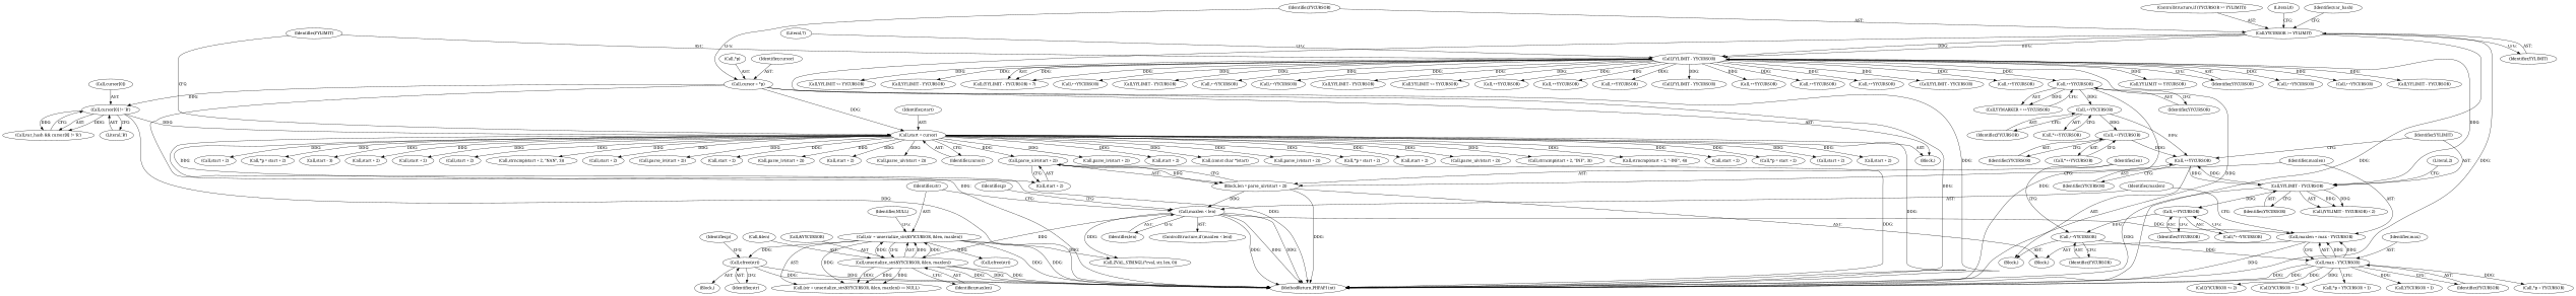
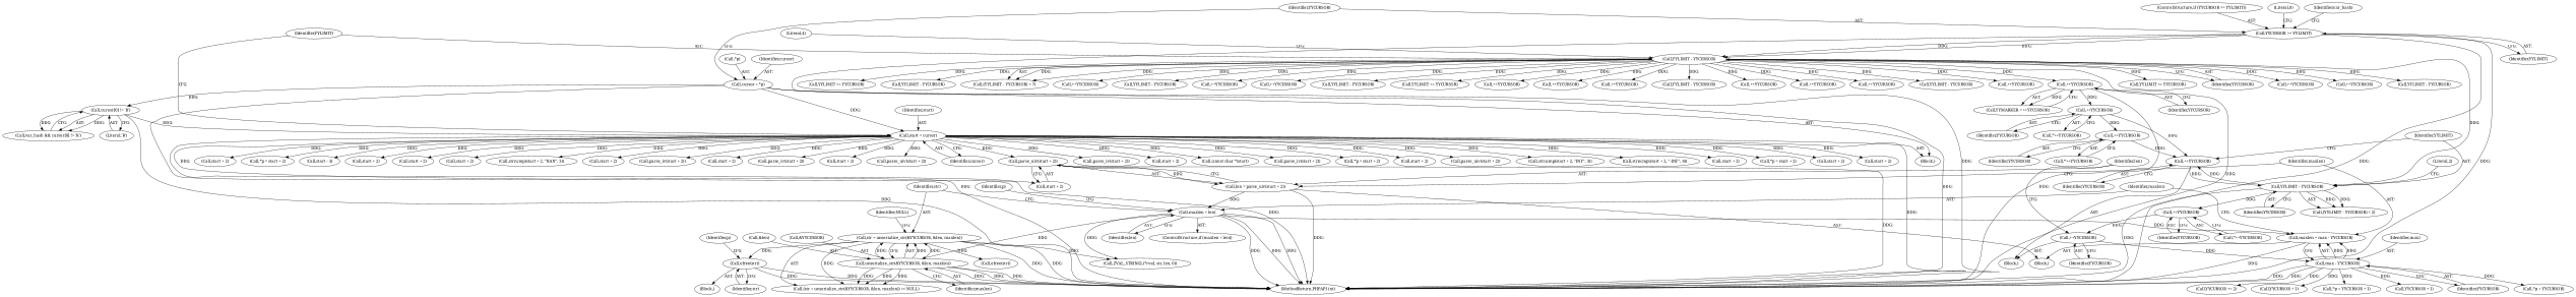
  digraph {
    fontname="Noto Serif"
    node [fontname="Noto Serif"]
    edge [fontname="Noto Serif"]
    n1 [label="(Call,efree(str))"]
    n2 [label="(Block,)"]
    n3 [label="(MethodReturn,PHPAPI int)"]
    n4 [label="(Identifier,str)"]
    n5 [label="(Call,str = unserialize_str(&YYCURSOR, &len, maxlen))"]
    n6 [label="(Call,unserialize_str(&YYCURSOR, &len, maxlen))"]
    n7 [label="(Call,efree(str))"]
    n8 [label="(Call,(str = unserialize_str(&YYCURSOR, &len, maxlen)) == NULL)"]
    n9 [label="(Call,ZVAL_STRINGL(*rval, str, len, 0))"]
    n10 [label="(Identifier,maxlen)"]
    n11 [label="(Call,maxlen < len)"]
    n12 [label="(ControlStructure,if (maxlen < len))"]
    n13 [label="(Identifier,len)"]
    n14 [label="(Call,maxlen = max - YYCURSOR)"]
    n15 [label="(Call,max - YYCURSOR)"]
    n16 [label="(Block,)"]
    n17 [label="(Call,*p = YYCURSOR)"]
    n18 [label="(Call,YYCURSOR += 2)"]
    n19 [label="(Call,YYCURSOR + 1)"]
    n20 [label="(Call,*p = YYCURSOR + 1)"]
    n21 [label="(Call,YYCURSOR + 1)"]
    n22 [label="(Identifier,YYCURSOR)"]
    n23 [label="(Call,++YYCURSOR)"]
    n24 [label="(Identifier,YYCURSOR)"]
    n25 [label="(Block,)"]
    n26 [label="(Call,++YYCURSOR)"]
    n27 [label="(Identifier,YYCURSOR)"]
    n28 [label="(Call,*++YYCURSOR)"]
    n29 [label="(Call,YYLIMIT - YYCURSOR)"]
    n30 [label="(Call,++YYCURSOR)"]
    n31 [label="(Call,(YYLIMIT - YYCURSOR) < 2)"]
    n32 [label="(Identifier,YYCURSOR)"]
    n33 [label="(Identifier,YYCURSOR)"]
    n34 [label="(Call,YYLIMIT - YYCURSOR)"]
    n35 [label="(Call,++YYCURSOR)"]
    n36 [label="(Identifier,YYCURSOR)"]
    n37 [label="(Call,++YYCURSOR)"]
    n38 [label="(Call,YYLIMIT - YYCURSOR)"]
    n39 [label="(Call,YYLIMIT <= YYCURSOR)"]
    n40 [label="(Call,++YYCURSOR)"]
    n41 [label="(Call,++YYCURSOR)"]
    n42 [label="(Call,++YYCURSOR)"]
    n43 [label="(Call,YYLIMIT - YYCURSOR)"]
    n44 [label="(Call,++YYCURSOR)"]
    n45 [label="(Call,++YYCURSOR)"]
    n46 [label="(Call,++YYCURSOR)"]
    n47 [label="(Call,YYLIMIT - YYCURSOR)"]
    n48 [label="(Call,++YYCURSOR)"]
    n49 [label="(Call,YYLIMIT <= YYCURSOR)"]
    n50 [label="(Call,++YYCURSOR)"]
    n51 [label="(Call,++YYCURSOR)"]
    n52 [label="(Call,YYLIMIT - YYCURSOR)"]
    n53 [label="(Call,YYLIMIT <= YYCURSOR)"]
    n54 [label="(Call,YYLIMIT - YYCURSOR)"]
    n55 [label="(Call,(YYLIMIT - YYCURSOR) < 7)"]
    n56 [label="(Call,++YYCURSOR)"]
    n57 [label="(Call,YYLIMIT - YYCURSOR)"]
    n58 [label="(Call,++YYCURSOR)"]
    n59 [label="(Call,++YYCURSOR)"]
    n60 [label="(Identifier,YYCURSOR)"]
    n61 [label="(Call,YYMARKER = ++YYCURSOR)"]
    n62 [label="(Call,YYCURSOR >= YYLIMIT)"]
    n63 [label="(Identifier,YYLIMIT)"]
    n64 [label="(ControlStructure,if (YYCURSOR >= YYLIMIT))"]
    n65 [label="(Call,++YYCURSOR)"]
    n66 [label="(Call,*++YYCURSOR)"]
    n67 [label="(Identifier,YYCURSOR)"]
    n68 [label="(Call,*++YYCURSOR)"]
    n69 [label="(Identifier,YYCURSOR)"]
-   n70 [label="(Block,len = parse_uiv(start + 2))"]
+   n70 [label="(Call,len = parse_uiv(start + 2))"]
    n71 [label="(Call,parse_uiv(start + 2))"]
    n72 [label="(Call,start + 2)"]
    n73 [label="(Call,start = cursor)"]
    n74 [label="(Call,parse_uiv(start + 2))"]
    n75 [label="(Call,parse_iv(start + 2))"]
    n76 [label="(Call,start + 2)"]
    n77 [label="(Call,(const char *)start)"]
    n78 [label="(Call,parse_iv(start + 2))"]
    n79 [label="(Call,*p = start + 2)"]
    n80 [label="(Call,start + 2)"]
    n81 [label="(Call,parse_uiv(start + 2))"]
    n82 [label="(Call,strncmp(start + 2, \"INF\", 3))"]
    n83 [label="(Call,strncmp(start + 2, \"-INF\", 4))"]
    n84 [label="(Call,start + 2)"]
    n85 [label="(Call,*p = start + 2)"]
    n86 [label="(Call,start + 2)"]
    n87 [label="(Call,start + 2)"]
    n88 [label="(Identifier,cursor)"]
    n89 [label="(Call,start + 2)"]
    n90 [label="(Call,*p = start + 2)"]
    n91 [label="(Call,start - 3)"]
    n92 [label="(Call,start + 2)"]
    n93 [label="(Call,start + 2)"]
    n94 [label="(Call,start + 2)"]
    n95 [label="(Call,strncmp(start + 2, \"NAN\", 3))"]
    n96 [label="(Call,start + 2)"]
    n97 [label="(Call,parse_iv(start + 2))"]
    n98 [label="(Call,start + 2)"]
    n99 [label="(Call,parse_iv(start + 2))"]
    n100 [label="(Call,start + 2)"]
    n101 [label="(Block,)"]
    n102 [label="(Call,cursor[0] != 'R')"]
    n103 [label="(Literal,'R')"]
    n104 [label="(Call,var_hash && cursor[0] != 'R')"]
    n105 [label="(Call,cursor = *p)"]
    n106 [label="(Call,*p)"]
    n107 [label="(Identifier,cursor)"]
    n108 [label="(Literal,0)"]
    n109 [label="(Call,&YYCURSOR)"]
    n110 [label="(Literal,2)"]
    n111 [label="(Identifier,YYLIMIT)"]
    n112 [label="(Identifier,p)"]
    n113 [label="(Identifier,max)"]
    n114 [label="(Identifier,start)"]
    n115 [label="(Identifier,p)"]
-   n116 [label="(Call,cursor[0])"]
    n117 [label="(Identifier,YYLIMIT)"]
-   n118 [label="(Literal,7)"]
+   n118 [label="(Literal,4)"]
    n119 [label="(Identifier,maxlen)"]
    n120 [label="(Identifier,maxlen)"]
    n121 [label="(Call,&len)"]
    n122 [label="(Identifier,NULL)"]
    n123 [label="(Identifier,var_hash)"]
    n124 [label="(Identifier,YYCURSOR)"]
    n125 [label="(Identifier,len)"]
    n126 [label="(Identifier,str)"]
    n1 -> n2 [label="AST: "]
    n1 -> n3 [label="DDG: "]
    n1 -> n3 [label="DDG: "]
    n1 -> n4 [label="CFG: "]
    n4 -> n1 [label="AST: "]
    n5 -> n1 [label="DDG: "]
    n5 -> n3 [label="DDG: "]
    n5 -> n3 [label="DDG: "]
    n5 -> n6 [label="CFG: "]
    n5 -> n7 [label="DDG: "]
    n5 -> n8 [label="AST: "]
    n5 -> n8 [label="DDG: "]
    n5 -> n9 [label="DDG: "]
    n6 -> n3 [label="DDG: "]
    n6 -> n3 [label="DDG: "]
    n6 -> n3 [label="DDG: "]
    n6 -> n5 [label="AST: "]
    n6 -> n5 [label="DDG: "]
    n6 -> n5 [label="DDG: "]
    n6 -> n5 [label="DDG: "]
    n6 -> n8 [label="DDG: "]
    n6 -> n8 [label="DDG: "]
    n6 -> n8 [label="DDG: "]
    n6 -> n10 [label="CFG: "]
    n10 -> n6 [label="AST: "]
    n11 -> n3 [label="DDG: "]
    n11 -> n3 [label="DDG: "]
    n11 -> n3 [label="DDG: "]
    n11 -> n6 [label="DDG: "]
    n11 -> n9 [label="DDG: "]
    n11 -> n12 [label="AST: "]
    n11 -> n13 [label="CFG: "]
    n11 -> n14 [label="DDG: "]
    n13 -> n11 [label="AST: "]
    n14 -> n3 [label="DDG: "]
    n14 -> n15 [label="CFG: "]
    n14 -> n16 [label="AST: "]
    n15 -> n3 [label="DDG: "]
    n15 -> n3 [label="DDG: "]
    n15 -> n14 [label="AST: "]
    n15 -> n14 [label="DDG: "]
    n15 -> n14 [label="DDG: "]
    n15 -> n17 [label="DDG: "]
    n15 -> n18 [label="DDG: "]
    n15 -> n19 [label="DDG: "]
-   n15 -> n20 [label="CFG: "]
+   n15 -> n20 [label="DDG: "]
    n15 -> n21 [label="DDG: "]
    n15 -> n22 [label="CFG: "]
    n22 -> n15 [label="AST: "]
    n23 -> n15 [label="DDG: "]
    n23 -> n24 [label="CFG: "]
    n23 -> n25 [label="AST: "]
    n24 -> n23 [label="AST: "]
    n26 -> n23 [label="DDG: "]
    n26 -> n27 [label="CFG: "]
    n26 -> n28 [label="AST: "]
    n27 -> n26 [label="AST: "]
    n28 -> n26 [label="CFG: "]
    n29 -> n3 [label="DDG: "]
    n29 -> n26 [label="DDG: "]
    n29 -> n30 [label="DDG: "]
    n29 -> n31 [label="AST: "]
    n29 -> n31 [label="DDG: "]
    n29 -> n31 [label="DDG: "]
    n29 -> n32 [label="CFG: "]
    n30 -> n25 [label="AST: "]
    n30 -> n29 [label="DDG: "]
    n30 -> n33 [label="CFG: "]
    n32 -> n29 [label="AST: "]
    n33 -> n30 [label="AST: "]
    n34 -> n3 [label="DDG: "]
    n34 -> n29 [label="DDG: "]
    n34 -> n35 [label="DDG: "]
    n34 -> n36 [label="CFG: "]
    n34 -> n37 [label="DDG: "]
    n34 -> n38 [label="DDG: "]
    n34 -> n39 [label="DDG: "]
    n34 -> n40 [label="DDG: "]
    n34 -> n41 [label="DDG: "]
    n34 -> n42 [label="DDG: "]
    n34 -> n43 [label="DDG: "]
    n34 -> n44 [label="DDG: "]
    n34 -> n45 [label="DDG: "]
    n34 -> n46 [label="DDG: "]
    n34 -> n47 [label="DDG: "]
    n34 -> n48 [label="DDG: "]
    n34 -> n49 [label="DDG: "]
    n34 -> n50 [label="DDG: "]
    n34 -> n51 [label="DDG: "]
    n34 -> n52 [label="DDG: "]
    n34 -> n53 [label="DDG: "]
    n34 -> n54 [label="DDG: "]
    n34 -> n55 [label="AST: "]
    n34 -> n55 [label="DDG: "]
    n34 -> n55 [label="DDG: "]
    n34 -> n56 [label="DDG: "]
    n34 -> n57 [label="DDG: "]
    n34 -> n58 [label="DDG: "]
    n35 -> n3 [label="DDG: "]
    n35 -> n59 [label="DDG: "]
    n35 -> n60 [label="CFG: "]
    n35 -> n61 [label="AST: "]
    n35 -> n61 [label="DDG: "]
    n36 -> n34 [label="AST: "]
    n59 -> n30 [label="DDG: "]
    n59 -> n65 [label="DDG: "]
    n59 -> n66 [label="AST: "]
    n59 -> n67 [label="CFG: "]
    n60 -> n35 [label="AST: "]
    n61 -> n35 [label="CFG: "]
    n62 -> n3 [label="DDG: "]
    n62 -> n3 [label="DDG: "]
    n62 -> n3 [label="DDG: "]
    n62 -> n34 [label="DDG: "]
    n62 -> n34 [label="DDG: "]
    n62 -> n63 [label="CFG: "]
    n63 -> n62 [label="AST: "]
    n64 -> n62 [label="AST: "]
    n65 -> n30 [label="DDG: "]
    n65 -> n68 [label="AST: "]
    n65 -> n69 [label="CFG: "]
    n66 -> n59 [label="CFG: "]
    n67 -> n59 [label="AST: "]
    n68 -> n65 [label="CFG: "]
    n69 -> n65 [label="AST: "]
    n70 -> n3 [label="DDG: "]
    n70 -> n11 [label="DDG: "]
    n70 -> n16 [label="AST: "]
    n70 -> n71 [label="CFG: "]
    n71 -> n3 [label="DDG: "]
    n71 -> n70 [label="AST: "]
    n71 -> n70 [label="DDG: "]
    n71 -> n72 [label="CFG: "]
    n72 -> n71 [label="AST: "]
    n73 -> n3 [label="DDG: "]
    n73 -> n3 [label="DDG: "]
    n73 -> n71 [label="DDG: "]
    n73 -> n72 [label="DDG: "]
    n73 -> n74 [label="DDG: "]
    n73 -> n75 [label="DDG: "]
    n73 -> n76 [label="DDG: "]
    n73 -> n77 [label="DDG: "]
    n73 -> n78 [label="DDG: "]
    n73 -> n79 [label="DDG: "]
    n73 -> n80 [label="DDG: "]
    n73 -> n81 [label="DDG: "]
    n73 -> n82 [label="DDG: "]
    n73 -> n83 [label="DDG: "]
    n73 -> n84 [label="DDG: "]
    n73 -> n85 [label="DDG: "]
    n73 -> n86 [label="DDG: "]
    n73 -> n87 [label="DDG: "]
    n73 -> n88 [label="CFG: "]
    n73 -> n89 [label="DDG: "]
    n73 -> n90 [label="DDG: "]
    n73 -> n91 [label="DDG: "]
    n73 -> n92 [label="DDG: "]
    n73 -> n93 [label="DDG: "]
    n73 -> n94 [label="DDG: "]
    n73 -> n95 [label="DDG: "]
    n73 -> n96 [label="DDG: "]
    n73 -> n97 [label="DDG: "]
    n73 -> n98 [label="DDG: "]
    n73 -> n99 [label="DDG: "]
    n73 -> n100 [label="DDG: "]
    n73 -> n101 [label="AST: "]
    n88 -> n73 [label="AST: "]
    n102 -> n3 [label="DDG: "]
    n102 -> n73 [label="DDG: "]
    n102 -> n103 [label="CFG: "]
    n102 -> n104 [label="AST: "]
    n102 -> n104 [label="DDG: "]
    n102 -> n104 [label="DDG: "]
    n103 -> n102 [label="AST: "]
    n104 -> n102 [label="CFG: "]
    n105 -> n3 [label="DDG: "]
    n105 -> n3 [label="DDG: "]
    n105 -> n73 [label="DDG: "]
    n105 -> n101 [label="AST: "]
    n105 -> n102 [label="DDG: "]
    n106 -> n105 [label="AST: "]
    n107 -> n105 [label="AST: "]
    n108 -> n62 [label="CFG: "]
    n109 -> n6 [label="AST: "]
    n110 -> n29 [label="CFG: "]
    n111 -> n29 [label="AST: "]
    n111 -> n30 [label="CFG: "]
    n112 -> n1 [label="CFG: "]
    n113 -> n15 [label="AST: "]
    n114 -> n73 [label="AST: "]
    n115 -> n11 [label="CFG: "]
-   n116 -> n102 [label="AST: "]
    n117 -> n34 [label="AST: "]
    n117 -> n73 [label="CFG: "]
    n118 -> n34 [label="CFG: "]
    n119 -> n11 [label="AST: "]
    n119 -> n14 [label="CFG: "]
    n120 -> n14 [label="AST: "]
    n120 -> n70 [label="CFG: "]
    n121 -> n6 [label="AST: "]
    n122 -> n5 [label="CFG: "]
    n123 -> n62 [label="CFG: "]
    n124 -> n62 [label="AST: "]
    n124 -> n105 [label="CFG: "]
    n125 -> n23 [label="CFG: "]
    n125 -> n70 [label="AST: "]
    n126 -> n5 [label="AST: "]
    n126 -> n11 [label="CFG: "]
  }
